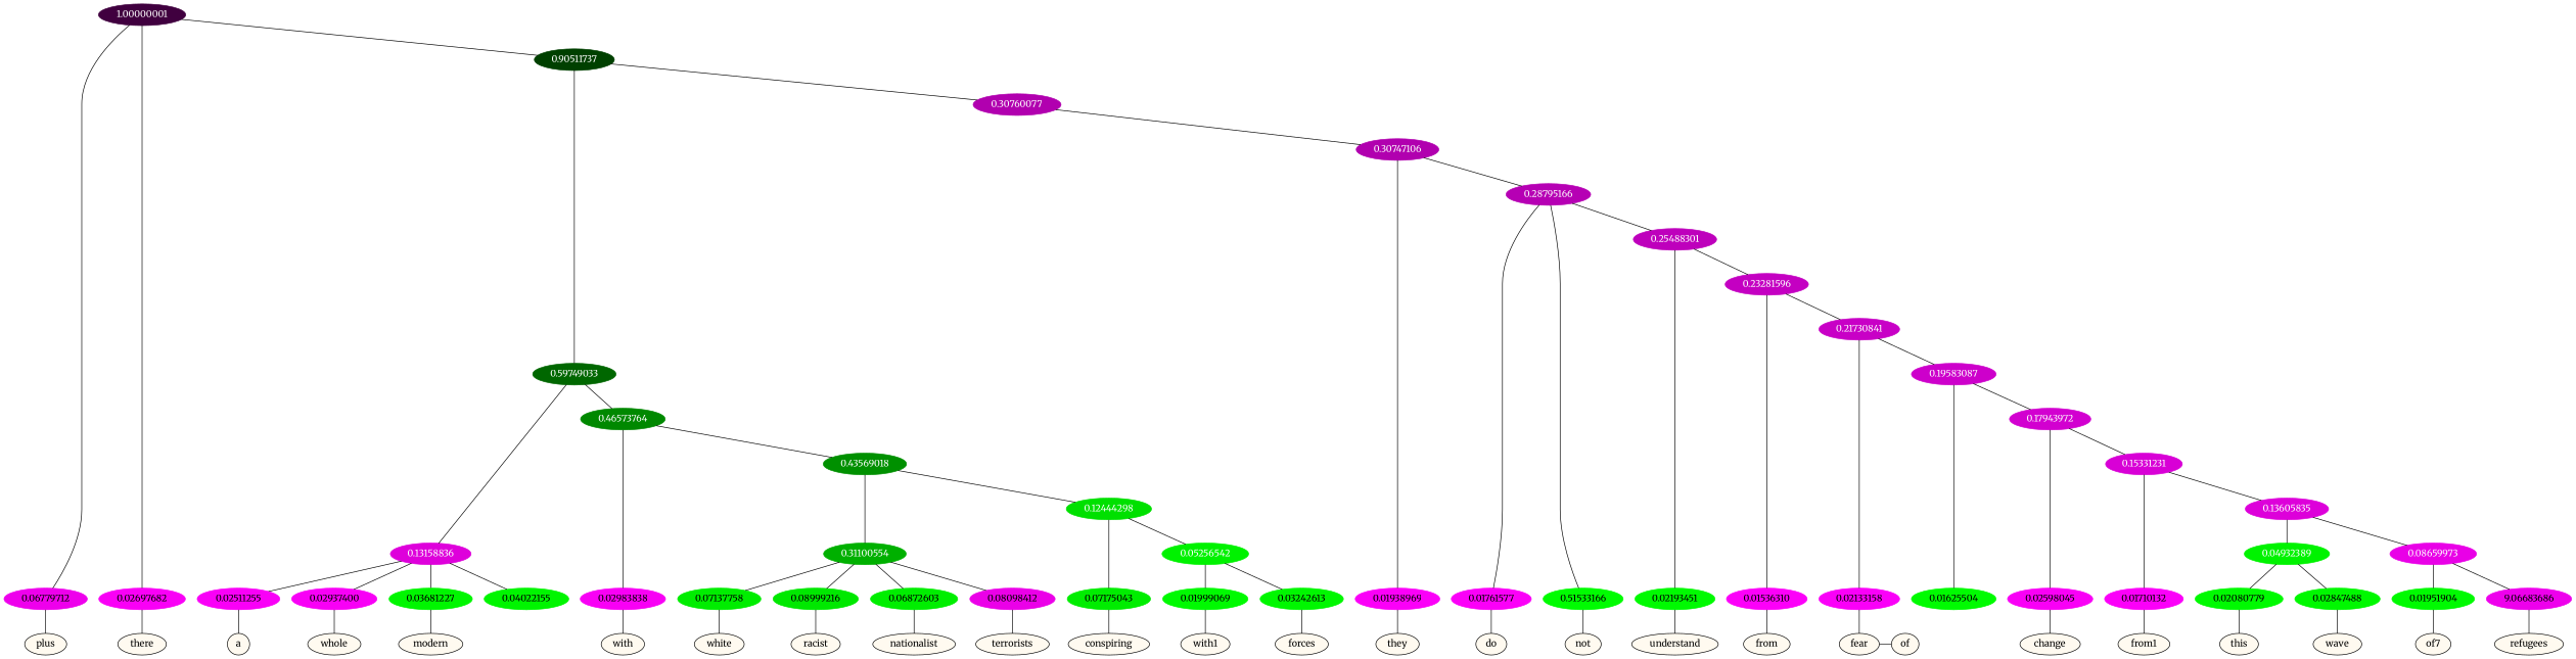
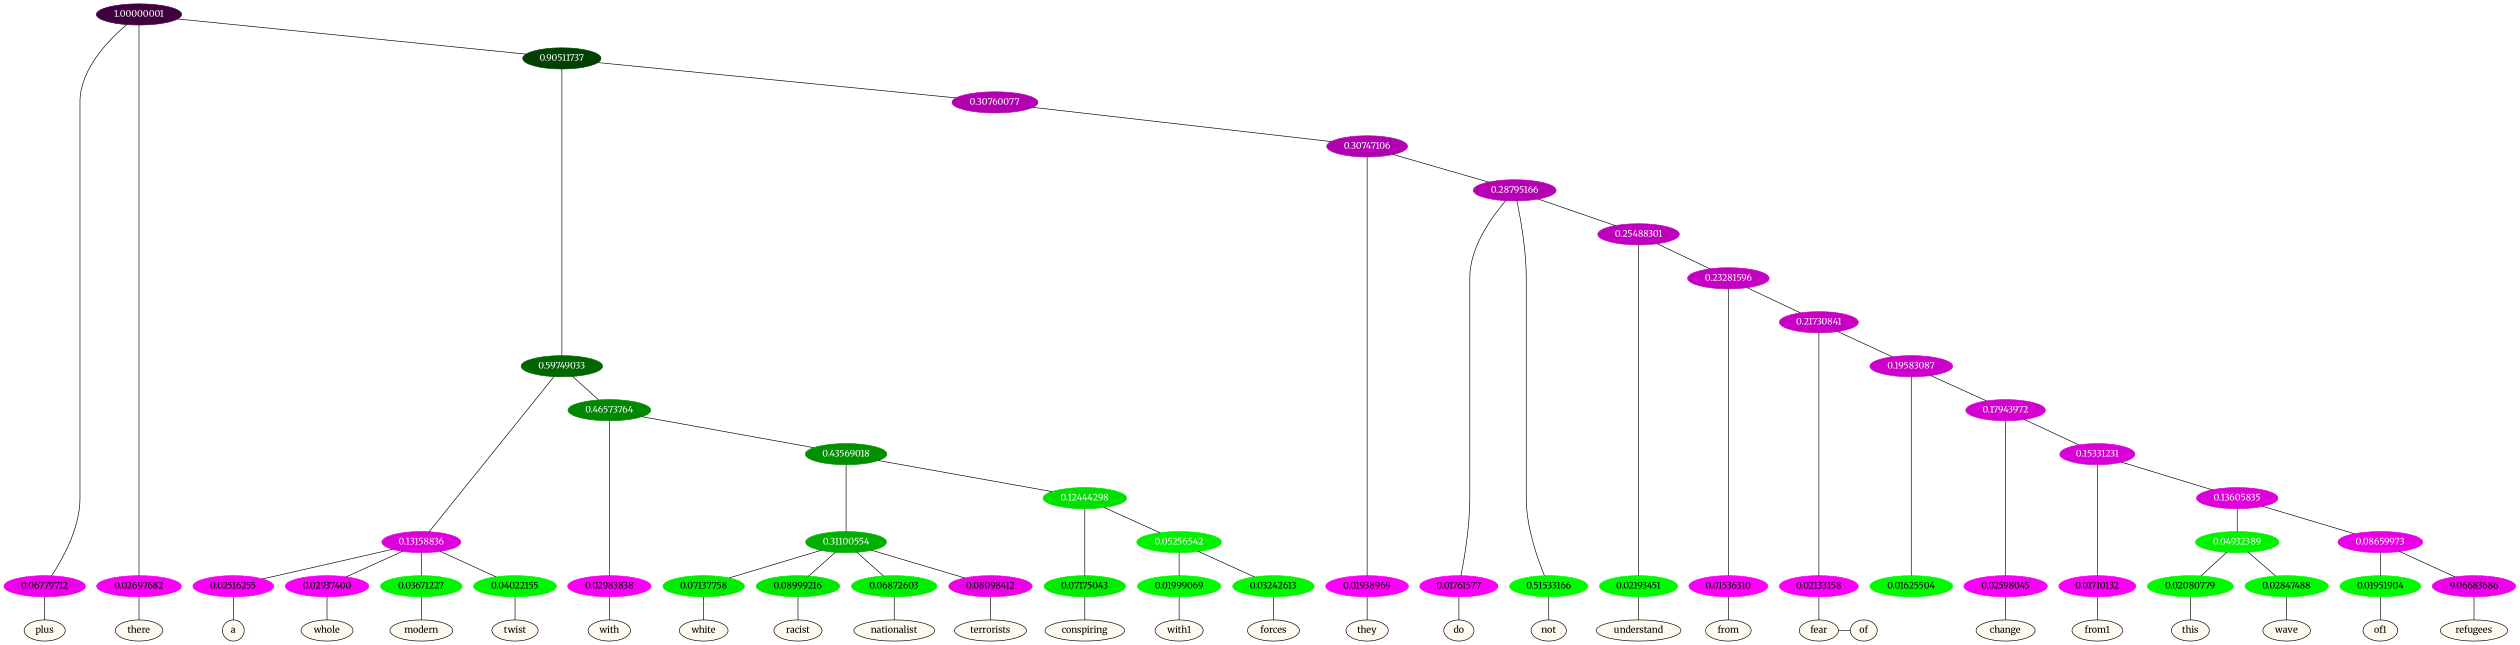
  graph {
    fontname=Merriweather
    node [color=black fontname=Merriweather format=png nodesep=0.001 ordering=out overlap_scaling=0.01 ranksep=0.001 style=filled]
    edge [fontname=Merriweather]
    n1 [fillcolor=floralwhite height=0.15 label=plus style="filled,solid" width=0.15]
    n2 [fillcolor=floralwhite height=0.15 label=there style="filled,solid" width=0.15]
    n3 [fillcolor=floralwhite height=0.15 label=a style="filled,solid" width=0.15]
    n4 [fillcolor=floralwhite height=0.15 label=whole style="filled,solid" width=0.15]
    n5 [fillcolor=floralwhite height=0.15 label=modern style="filled,solid" width=0.15]
+   n6 [fillcolor=floralwhite height=0.15 label=twist style="filled,solid" width=0.15]
    n7 [fillcolor=floralwhite height=0.15 label=with style="filled,solid" width=0.15]
    n8 [fillcolor=floralwhite height=0.15 label=white style="filled,solid" width=0.15]
    n9 [fillcolor=floralwhite height=0.15 label=racist style="filled,solid" width=0.15]
    n10 [fillcolor=floralwhite height=0.15 label=nationalist style="filled,solid" width=0.15]
    n11 [fillcolor=floralwhite height=0.15 label=terrorists style="filled,solid" width=0.15]
    n12 [fillcolor=floralwhite height=0.15 label=conspiring style="filled,solid" width=0.15]
    n13 [fillcolor=floralwhite height=0.15 label=with1 style="filled,solid" width=0.15]
    n14 [fillcolor=floralwhite height=0.15 label=forces style="filled,solid" width=0.15]
    n15 [fillcolor=floralwhite height=0.15 label=they style="filled,solid" width=0.15]
    n16 [fillcolor=floralwhite height=0.15 label=do style="filled,solid" width=0.15]
    n17 [fillcolor=floralwhite height=0.15 label=not style="filled,solid" width=0.15]
    n18 [fillcolor=floralwhite height=0.15 label=understand style="filled,solid" width=0.15]
    n19 [fillcolor=floralwhite height=0.15 label=from style="filled,solid" width=0.15]
    n20 [fillcolor=floralwhite height=0.15 label=fear style="filled,solid" width=0.15]
    n21 [fillcolor=floralwhite height=0.15 label=of style="filled,solid" width=0.15]
    n22 [fillcolor=floralwhite height=0.15 label=change style="filled,solid" width=0.15]
    n23 [fillcolor=floralwhite height=0.15 label=from1 style="filled,solid" width=0.15]
    n24 [fillcolor=floralwhite height=0.15 label=this style="filled,solid" width=0.15]
    n25 [fillcolor=floralwhite height=0.15 label=wave style="filled,solid" width=0.15]
-   n26 [fillcolor=floralwhite height=0.15 label=of7 style="filled,solid" width=0.15]
+   n26 [fillcolor=floralwhite height=0.15 label=of1 style="filled,solid" width=0.15]
    n27 [fillcolor=floralwhite height=0.15 label=refugees style="filled,solid" width=0.15]
    n28 [color="0.835 1.000 0.932" fontcolor=black height=0.15 label=0.06779712 width=0.15]
    n29 [color="0.835 1.000 0.973" fontcolor=black height=0.15 label=0.02697682 width=0.15]
-   n30 [color="0.835 1.000 0.975" fontcolor=black height=0.15 label=0.02511255 width=0.15]
+   n30 [color="0.835 1.000 0.975" fontcolor=black height=0.15 label=0.02516255 width=0.15]
    n31 [color="0.835 1.000 0.971" fontcolor=black height=0.15 label=0.02937400 width=0.15]
-   n32 [color="0.334 1.000 0.963" fontcolor=black height=0.15 label=0.03681227 width=0.15]
+   n32 [color="0.334 1.000 0.963" fontcolor=black height=0.15 label=0.03671227 width=0.15]
    n33 [color="0.334 1.000 0.960" fontcolor=black height=0.15 label=0.04022155 width=0.15]
    n34 [color="0.835 1.000 0.970" fontcolor=black height=0.15 label=0.02983838 width=0.15]
    n35 [color="0.334 1.000 0.929" fontcolor=black height=0.15 label=0.07137758 width=0.15]
    n36 [color="0.334 1.000 0.910" fontcolor=black height=0.15 label=0.08999216 width=0.15]
    n37 [color="0.334 1.000 0.932" fontcolor=black height=0.15 label=0.06872603 width=0.15]
    n38 [color="0.835 1.000 0.919" fontcolor=black height=0.15 label=0.08098412 width=0.15]
    n39 [color="0.334 1.000 0.928" fontcolor=black height=0.15 label=0.07175043 width=0.15]
    n40 [color="0.334 1.000 0.980" fontcolor=black height=0.15 label=0.01999069 width=0.15]
    n41 [color="0.334 1.000 0.968" fontcolor=black height=0.15 label=0.03242613 width=0.15]
    n42 [color="0.835 1.000 0.981" fontcolor=black height=0.15 label=0.01938969 width=0.15]
    n43 [color="0.835 1.000 0.982" fontcolor=black height=0.15 label=0.01761577 width=0.15]
    n44 [color="0.334 1.000 0.985" fontcolor=black height=0.15 label=0.51533166 width=0.15]
    n45 [color="0.334 1.000 0.978" fontcolor=black height=0.15 label=0.02193451 width=0.15]
    n46 [color="0.835 1.000 0.985" fontcolor=black height=0.15 label=0.01536310 width=0.15]
    n47 [color="0.835 1.000 0.979" fontcolor=black height=0.15 label=0.02133158 width=0.15]
    n48 [color="0.334 1.000 0.984" fontcolor=black height=0.15 label=0.01625504 width=0.15]
    n49 [color="0.835 1.000 0.974" fontcolor=black height=0.15 label=0.02598045 width=0.15]
    n50 [color="0.835 1.000 0.983" fontcolor=black height=0.15 label=0.01710132 width=0.15]
    n51 [color="0.334 1.000 0.979" fontcolor=black height=0.15 label=0.02080779 width=0.15]
    n52 [color="0.334 1.000 0.972" fontcolor=black height=0.15 label=0.02847488 width=0.15]
    n53 [color="0.334 1.000 0.980" fontcolor=black height=0.15 label=0.01951904 width=0.15]
    n54 [color="0.835 1.000 0.933" fontcolor=black height=0.15 label=9.06683686 width=0.15]
    n55 [color="0.835 1.000 0.250" fontcolor=grey99 height=0.15 label=1.00000001 width=0.15]
    n56 [color="0.334 1.000 0.250" fontcolor=grey99 height=0.15 label=0.90511737 width=0.15]
    n57 [color="0.334 1.000 0.403" fontcolor=grey99 height=0.15 label=0.59749033 width=0.15]
    n58 [color="0.835 1.000 0.692" fontcolor=grey99 height=0.15 label=0.30760077 width=0.15]
    n59 [color="0.835 1.000 0.868" fontcolor=grey99 height=0.15 label=0.13158836 width=0.15]
    n60 [color="0.334 1.000 0.534" fontcolor=grey99 height=0.15 label=0.46573764 width=0.15]
    n61 [color="0.835 1.000 0.693" fontcolor=grey99 height=0.15 label=0.30747106 width=0.15]
    n62 [color="0.334 1.000 0.564" fontcolor=grey99 height=0.15 label=0.43569018 width=0.15]
    n63 [color="0.835 1.000 0.712" fontcolor=grey99 height=0.15 label=0.28795166 width=0.15]
    n64 [color="0.334 1.000 0.689" fontcolor=grey99 height=0.15 label=0.31100554 width=0.15]
    n65 [color="0.334 1.000 0.876" fontcolor=grey99 height=0.15 label=0.12444298 width=0.15]
    n66 [color="0.835 1.000 0.745" fontcolor=grey99 height=0.15 label=0.25488301 width=0.15]
    n67 [color="0.334 1.000 0.947" fontcolor=grey99 height=0.15 label=0.05256542 width=0.15]
    n68 [color="0.835 1.000 0.767" fontcolor=grey99 height=0.15 label=0.23281596 width=0.15]
    n69 [color="0.835 1.000 0.783" fontcolor=grey99 height=0.15 label=0.21730841 width=0.15]
    n70 [color="0.835 1.000 0.804" fontcolor=grey99 height=0.15 label=0.19583087 width=0.15]
    n71 [color="0.835 1.000 0.821" fontcolor=grey99 height=0.15 label=0.17943972 width=0.15]
    n72 [color="0.835 1.000 0.847" fontcolor=grey99 height=0.15 label=0.15331231 width=0.15]
    n73 [color="0.835 1.000 0.864" fontcolor=grey99 height=0.15 label=0.13605835 width=0.15]
    n74 [color="0.334 1.000 0.951" fontcolor=grey99 height=0.15 label=0.04932389 width=0.15]
    n75 [color="0.835 1.000 0.913" fontcolor=grey99 height=0.15 label=0.08659973 width=0.15]
    subgraph sub_1 {
      rank=same
      n1
      n2
      n3
      n4
      n5
+     n6
      n7
      n8
      n9
      n10
      n11
      n12
      n13
      n14
      n15
      n16
      n17
      n18
      n19
      n20
      n21
      n22
      n23
      n24
      n25
      n26
      n27
    }
    subgraph sub_2 {
      rank=same
      n28
      n29
      n30
      n31
      n32
      n33
      n34
      n35
      n36
      n37
      n38
      n39
      n40
      n41
      n42
      n43
      n44
      n45
      n46
      n47
      n48
      n49
      n50
      n51
      n52
      n53
      n54
    }
    n20 -- n21
    n28 -- n1
    n29 -- n2
    n30 -- n3
    n31 -- n4
    n32 -- n5
+   n33 -- n6
    n34 -- n7
    n35 -- n8
    n36 -- n9
    n37 -- n10
    n38 -- n11
    n39 -- n12
    n40 -- n13
    n41 -- n14
    n42 -- n15
    n43 -- n16
    n44 -- n17
    n45 -- n18
    n46 -- n19
    n47 -- n20
    n49 -- n22
    n50 -- n23
    n51 -- n24
    n52 -- n25
    n53 -- n26
    n54 -- n27
    n55 -- n28
    n55 -- n29
    n55 -- n56
    n56 -- n57
    n56 -- n58
    n57 -- n59
    n57 -- n60
    n58 -- n61
    n59 -- n30
    n59 -- n31
    n59 -- n32
    n59 -- n33
    n60 -- n34
    n60 -- n62
    n61 -- n42
    n61 -- n63
    n62 -- n64
    n62 -- n65
    n63 -- n43
    n63 -- n44
    n63 -- n66
    n64 -- n35
    n64 -- n36
    n64 -- n37
    n64 -- n38
    n65 -- n39
    n65 -- n67
    n66 -- n45
    n66 -- n68
    n67 -- n40
    n67 -- n41
    n68 -- n46
    n68 -- n69
    n69 -- n47
    n69 -- n70
    n70 -- n48
    n70 -- n71
    n71 -- n49
    n71 -- n72
    n72 -- n50
    n72 -- n73
    n73 -- n74
    n73 -- n75
    n74 -- n51
    n74 -- n52
    n75 -- n53
    n75 -- n54
  }
